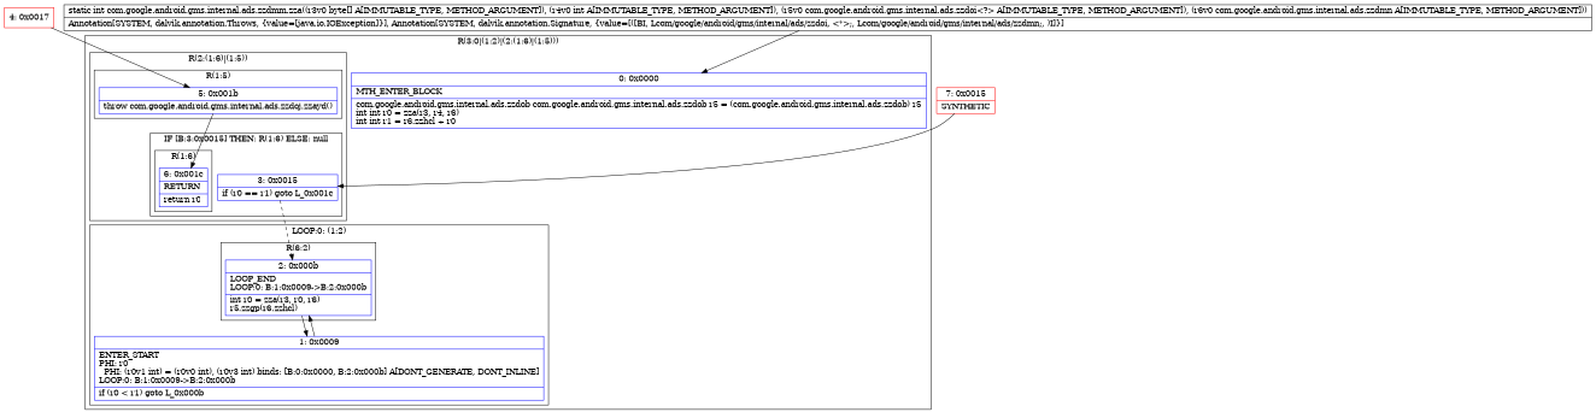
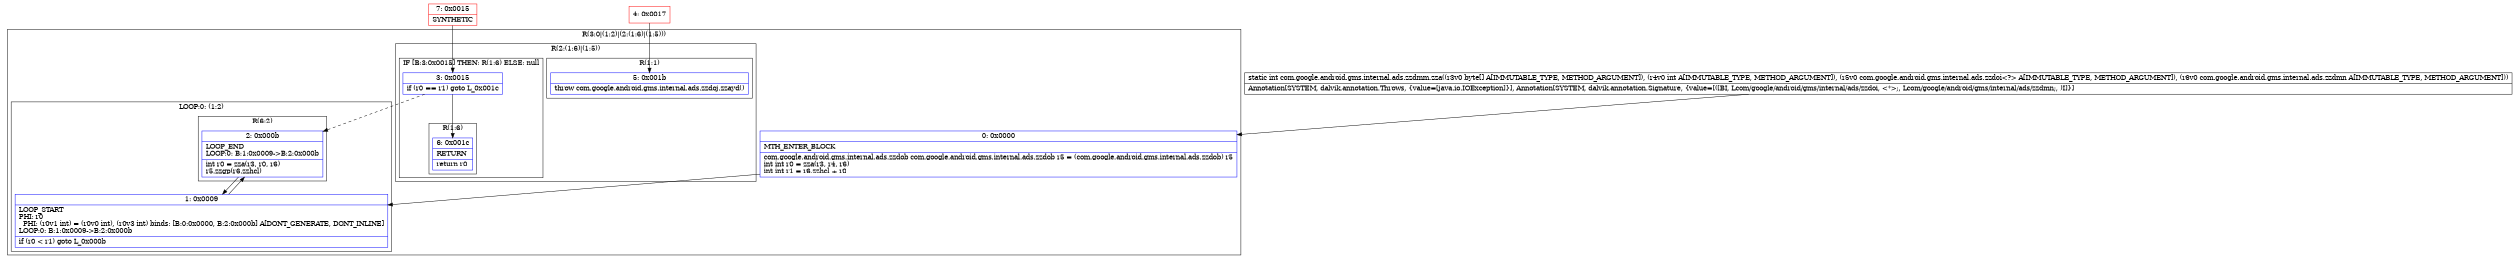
  digraph {
    node [color=blue shape=record]
    n1 [label="{2\:\ 0x000b|LOOP_END\lLOOP:0: B:1:0x0009\-\>B:2:0x000b\l|int r0 = zza(r3, r0, r6)\lr5.zzgp(r6.zzhcl)\l}"]
-   n2 [label="{1\:\ 0x0009|ENTER_START\lPHI: r0 \l  PHI: (r0v1 int) = (r0v0 int), (r0v3 int) binds: [B:0:0x0000, B:2:0x000b] A[DONT_GENERATE, DONT_INLINE]\lLOOP:0: B:1:0x0009\-\>B:2:0x000b\l|if (r0 \< r1) goto L_0x000b\l}"]
+   n2 [label="{1\:\ 0x0009|LOOP_START\lPHI: r0 \l  PHI: (r0v1 int) = (r0v0 int), (r0v3 int) binds: [B:0:0x0000, B:2:0x000b] A[DONT_GENERATE, DONT_INLINE]\lLOOP:0: B:1:0x0009\-\>B:2:0x000b\l|if (r0 \< r1) goto L_0x000b\l}"]
    n3 [label="{6\:\ 0x001c|RETURN\l|return r0\l}"]
    n4 [label="{3\:\ 0x0015|if (r0 == r1) goto L_0x001c\l}"]
    n5 [label="{5\:\ 0x001b|throw com.google.android.gms.internal.ads.zzdoj.zzayd()\l}"]
    n6 [label="{0\:\ 0x0000|MTH_ENTER_BLOCK\l|com.google.android.gms.internal.ads.zzdob com.google.android.gms.internal.ads.zzdob r5 = (com.google.android.gms.internal.ads.zzdob) r5\lint int r0 = zza(r3, r4, r6)\lint int r1 = r6.zzhcl + r0\l}"]
    n7 [color=red label="{7\:\ 0x0015|SYNTHETIC\l}"]
    n8 [color=red label="{4\:\ 0x0017}"]
    n9 [label="{static int com.google.android.gms.internal.ads.zzdmm.zza((r3v0 byte[] A[IMMUTABLE_TYPE, METHOD_ARGUMENT]), (r4v0 int A[IMMUTABLE_TYPE, METHOD_ARGUMENT]), (r5v0 com.google.android.gms.internal.ads.zzdoi\<?\> A[IMMUTABLE_TYPE, METHOD_ARGUMENT]), (r6v0 com.google.android.gms.internal.ads.zzdmn A[IMMUTABLE_TYPE, METHOD_ARGUMENT]))  | Annotation[SYSTEM, dalvik.annotation.Throws, \{value=[java.io.IOException]\}], Annotation[SYSTEM, dalvik.annotation.Signature, \{value=[([BI, Lcom\/google\/android\/gms\/internal\/ads\/zzdoi, \<*\>;, Lcom\/google\/android\/gms\/internal\/ads\/zzdmn;, )I]\}]\l}" color=""]
    subgraph cluster_1 {
      label="R(3:0|(1:2)|(2:(1:6)|(1:5)))"
      n6
      subgraph cluster_2 {
        label="LOOP:0: (1:2)"
        n2
        subgraph cluster_3 {
          label="R(6:2)"
          n1
        }
      }
      subgraph cluster_4 {
        label="R(2:(1:6)|(1:5))"
        subgraph cluster_5 {
          label="IF [B:3:0x0015] THEN: R(1:6) ELSE: null"
          n4
          subgraph cluster_6 {
            label="R(1:6)"
            n3
          }
        }
        subgraph cluster_7 {
-         label="R(1:5)"
+         label="R(1:1)"
          n5
        }
      }
    }
    n1 -> n2
    n2 -> n1
    n4 -> n1 [style=dashed]
-   n5 -> n3
+   n4 -> n3
+   n6 -> n2
    n7 -> n4
    n8 -> n5
    n9 -> n6
  }
